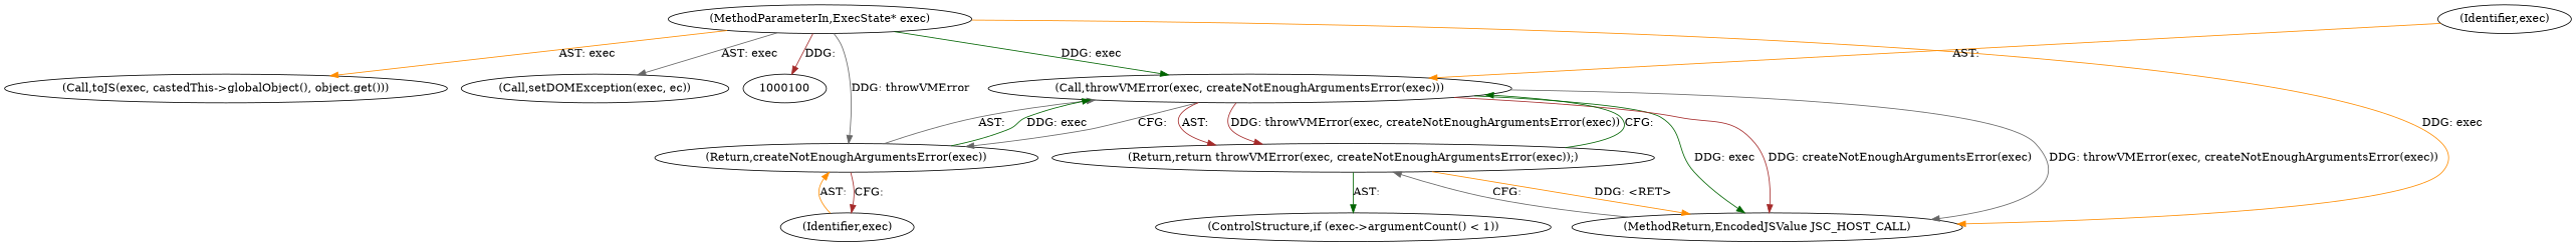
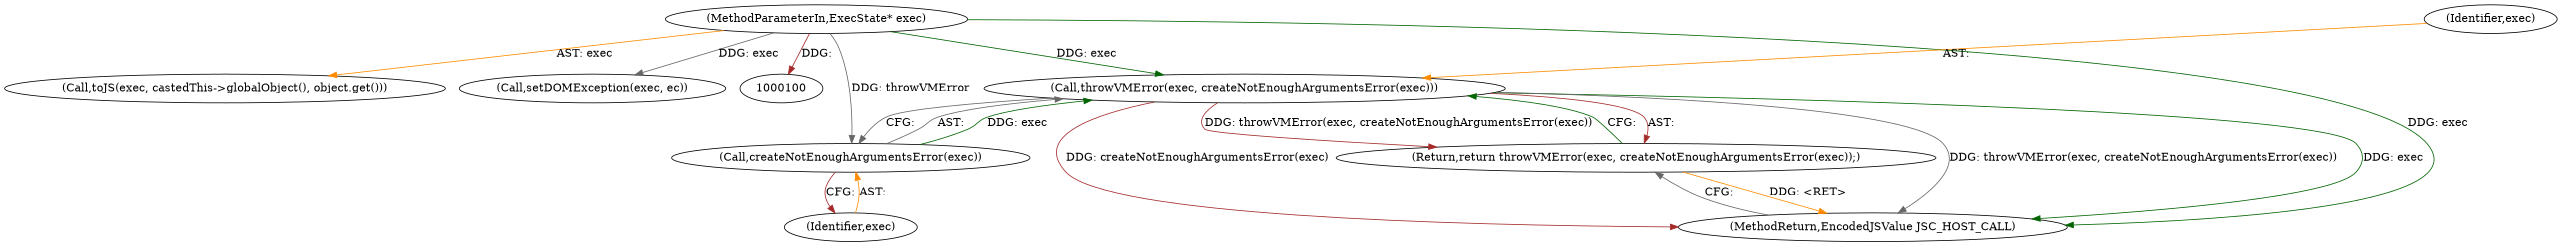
  digraph {
    edge [color=gray40]
    n1 [label="(Call,throwVMError(exec, createNotEnoughArgumentsError(exec)))"]
-   n2 [label="(Return,createNotEnoughArgumentsError(exec))"]
+   n2 [label="(Call,createNotEnoughArgumentsError(exec))"]
    n3 [label="(Return,return throwVMError(exec, createNotEnoughArgumentsError(exec));)"]
    n4 [label="(MethodReturn,EncodedJSValue JSC_HOST_CALL)"]
    n5 [label="(Identifier,exec)"]
-   n6 [label="(ControlStructure,if (exec->argumentCount() < 1))"]
    n7 [label="(MethodParameterIn,ExecState* exec)"]
    n8 [label="(Call,toJS(exec, castedThis->globalObject(), object.get()))"]
    n9 [label="(Call,setDOMException(exec, ec))"]
    1000100
    n11 [label="(Identifier,exec)"]
    n1 -> n2 [label="CFG: "]
    n1 -> n3 [color=brown label="AST: "]
    n1 -> n3 [color=brown label="DDG: throwVMError(exec, createNotEnoughArgumentsError(exec))"]
    n1 -> n4 [color=darkgreen label="DDG: exec"]
    n1 -> n4 [color=brown label="DDG: createNotEnoughArgumentsError(exec)"]
    n1 -> n4 [label="DDG: throwVMError(exec, createNotEnoughArgumentsError(exec))"]
    n2 -> n1 [label="AST: "]
    n2 -> n1 [color=darkgreen label="DDG: exec"]
    n2 -> n5 [color=brown label="CFG: "]
    n3 -> n1 [color=darkgreen label="CFG: "]
    n3 -> n4 [color=darkorange label="DDG: <RET>"]
-   n3 -> n6 [color=darkgreen label="AST: "]
    n4 -> n3 [label="CFG: "]
    n5 -> n2 [color=darkorange label="AST: "]
    n7 -> n1 [color=darkgreen label="DDG: exec"]
    n7 -> n2 [label="DDG: throwVMError"]
-   n7 -> n4 [color=darkorange label="DDG: exec"]
+   n7 -> n4 [color=darkgreen label="DDG: exec"]
    n7 -> n8 [color=darkorange label="AST: exec"]
-   n7 -> n9 [label="AST: exec"]
+   n7 -> n9 [label="DDG: exec"]
    n7 -> 1000100 [color=brown label="DDG: "]
    n11 -> n1 [color=darkorange label="AST: "]
  }
